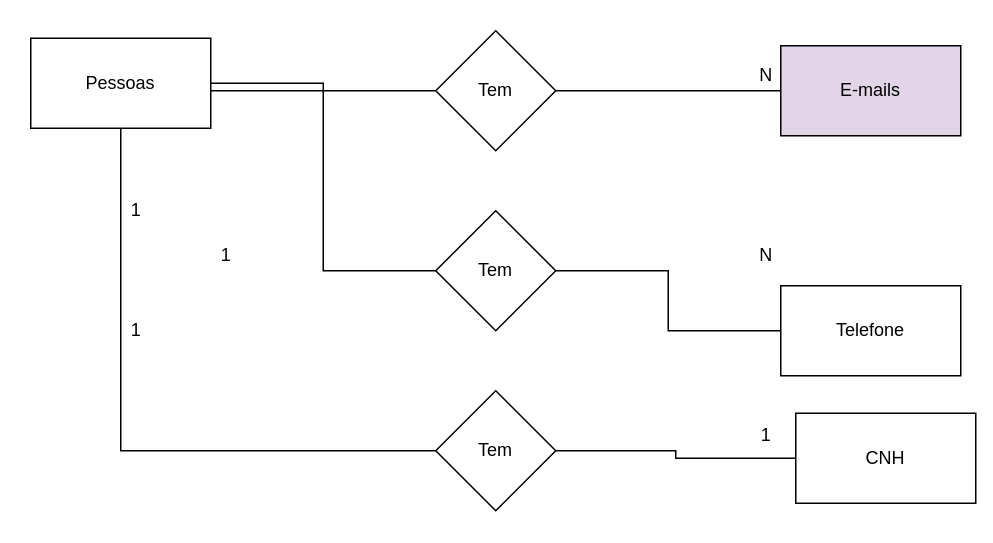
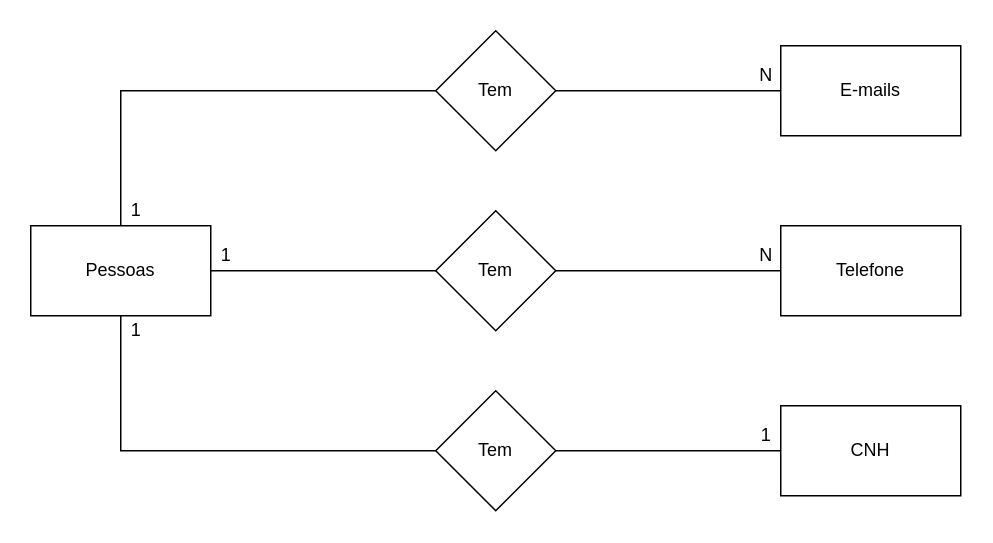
  <mxCell id="0" />
  <mxCell id="1" parent="0" />
  <mxCell id="2" style="edgeStyle=orthogonalEdgeStyle;rounded=0;orthogonalLoop=1;jettySize=auto;html=1;entryX=0;entryY=0.5;entryDx=0;entryDy=0;endArrow=none;endFill=0;" parent="1" source="5" target="7" edge="1"><mxGeometry relative="1" as="geometry" /></mxCell>
  <mxCell id="3" style="edgeStyle=orthogonalEdgeStyle;rounded=0;orthogonalLoop=1;jettySize=auto;html=1;entryX=0;entryY=0.5;entryDx=0;entryDy=0;endArrow=none;endFill=0;" edge="1" parent="1" source="5" target="20"><mxGeometry relative="1" as="geometry"><Array as="points"><mxPoint x="80" y="300" /></Array></mxGeometry></mxCell>
  <mxCell id="4" style="edgeStyle=orthogonalEdgeStyle;rounded=0;orthogonalLoop=1;jettySize=auto;html=1;entryX=0;entryY=0.5;entryDx=0;entryDy=0;endArrow=none;endFill=0;" edge="1" parent="1" source="5" target="18"><mxGeometry relative="1" as="geometry"><Array as="points"><mxPoint x="80" y="60" /></Array></mxGeometry></mxCell>
- <mxCell id="5" value="Pessoas" style="whiteSpace=wrap;html=1;" parent="1" vertex="1"><mxGeometry x="20" y="25" width="120" height="60" as="geometry" /></mxCell>
+ <mxCell id="5" value="Pessoas" style="whiteSpace=wrap;html=1;" parent="1" vertex="1"><mxGeometry x="20" y="150" width="120" height="60" as="geometry" /></mxCell>
  <mxCell id="6" style="edgeStyle=orthogonalEdgeStyle;rounded=0;orthogonalLoop=1;jettySize=auto;html=1;endArrow=none;endFill=0;" parent="1" source="7" target="8" edge="1"><mxGeometry relative="1" as="geometry" /></mxCell>
  <mxCell id="7" value="Tem" style="rhombus;whiteSpace=wrap;html=1;" parent="1" vertex="1"><mxGeometry x="290" y="140" width="80" height="80" as="geometry" /></mxCell>
- <mxCell id="8" value="Telefone" style="whiteSpace=wrap;html=1;" parent="1" vertex="1"><mxGeometry x="520" y="190" width="120" height="60" as="geometry" /></mxCell>
- <mxCell id="9" value="E-mails" style="whiteSpace=wrap;html=1;fillColor=#e1d5e7;" parent="1" vertex="1"><mxGeometry x="520" y="30" width="120" height="60" as="geometry" /></mxCell>
- <mxCell id="10" value="CNH" style="whiteSpace=wrap;html=1;" parent="1" vertex="1"><mxGeometry x="530" y="275" width="120" height="60" as="geometry" /></mxCell>
+ <mxCell id="8" value="Telefone" style="whiteSpace=wrap;html=1;" parent="1" vertex="1"><mxGeometry x="520" y="150" width="120" height="60" as="geometry" /></mxCell>
+ <mxCell id="9" value="E-mails" style="whiteSpace=wrap;html=1;" parent="1" vertex="1"><mxGeometry x="520" y="30" width="120" height="60" as="geometry" /></mxCell>
+ <mxCell id="10" value="CNH" style="whiteSpace=wrap;html=1;" parent="1" vertex="1"><mxGeometry x="520" y="270" width="120" height="60" as="geometry" /></mxCell>
  <mxCell id="11" value="N" style="text;html=1;align=center;verticalAlign=middle;resizable=0;points=[];autosize=1;" parent="1" vertex="1"><mxGeometry x="500" y="40" width="20" height="20" as="geometry" /></mxCell>
  <mxCell id="12" value="N" style="text;html=1;align=center;verticalAlign=middle;resizable=0;points=[];autosize=1;" parent="1" vertex="1"><mxGeometry x="500" y="160" width="20" height="20" as="geometry" /></mxCell>
  <mxCell id="13" value="1" style="text;html=1;align=center;verticalAlign=middle;resizable=0;points=[];autosize=1;" parent="1" vertex="1"><mxGeometry x="500" y="280" width="20" height="20" as="geometry" /></mxCell>
  <mxCell id="14" value="1" style="text;html=1;align=center;verticalAlign=middle;resizable=0;points=[];autosize=1;" parent="1" vertex="1"><mxGeometry x="140" y="160" width="20" height="20" as="geometry" /></mxCell>
  <mxCell id="15" value="1" style="text;html=1;align=center;verticalAlign=middle;resizable=0;points=[];autosize=1;" parent="1" vertex="1"><mxGeometry x="80" y="130" width="20" height="20" as="geometry" /></mxCell>
  <mxCell id="16" value="1" style="text;html=1;align=center;verticalAlign=middle;resizable=0;points=[];autosize=1;" parent="1" vertex="1"><mxGeometry x="80" y="210" width="20" height="20" as="geometry" /></mxCell>
  <mxCell id="17" style="edgeStyle=orthogonalEdgeStyle;rounded=0;orthogonalLoop=1;jettySize=auto;html=1;entryX=0;entryY=0.5;entryDx=0;entryDy=0;endArrow=none;endFill=0;" edge="1" parent="1" source="18" target="9"><mxGeometry relative="1" as="geometry" /></mxCell>
  <mxCell id="18" value="Tem" style="rhombus;whiteSpace=wrap;html=1;" vertex="1" parent="1"><mxGeometry x="290" y="20" width="80" height="80" as="geometry" /></mxCell>
  <mxCell id="19" style="edgeStyle=orthogonalEdgeStyle;rounded=0;orthogonalLoop=1;jettySize=auto;html=1;entryX=0;entryY=0.5;entryDx=0;entryDy=0;endArrow=none;endFill=0;" edge="1" parent="1" source="20" target="10"><mxGeometry relative="1" as="geometry" /></mxCell>
  <mxCell id="20" value="Tem" style="rhombus;whiteSpace=wrap;html=1;" vertex="1" parent="1"><mxGeometry x="290" y="260" width="80" height="80" as="geometry" /></mxCell>
